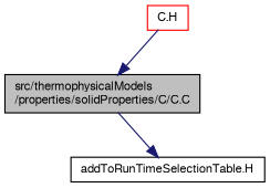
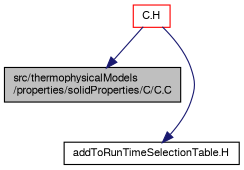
  digraph {
    node [color=black fontname=FreeSans fontsize=10 shape=record]
    edge [color=midnightblue fontname=FreeSans fontsize=10 labelfontname=FreeSans labelfontsize=10 style=solid]
    n1 [fillcolor=grey75 fontcolor=black height=0.2 label="src/thermophysicalModels\l/properties/solidProperties/C/C.C" style=filled width=0.4]
    n2 [height=0.2 label="addToRunTimeSelectionTable.H" width=0.4]
    n3 [color=red height=0.2 label="C.H" width=0.4]
-   n1 -> n2
+   n3 -> n2
    n3 -> n1
  }
